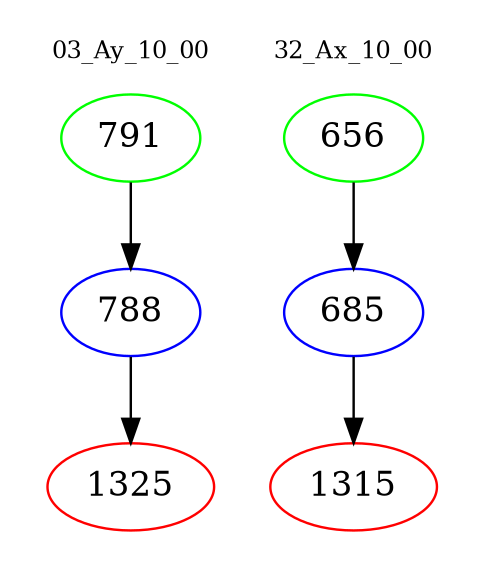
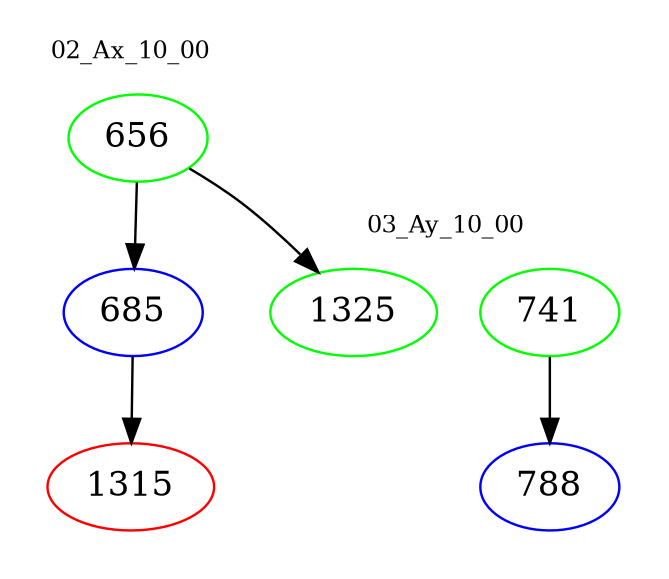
  digraph {
    node [color=green]
    edge [color=black]
-   n1 [label=791]
+   n1 [label=741]
    n2 [color=blue label=788]
-   n3 [color=red label=1325]
+   n3 [label=1325]
    n4 [label=656]
    n5 [color=blue label=685]
    n6 [color=red label=1315]
    subgraph cluster_1 {
      color=white
      fontsize=10
      label="03_Ay_10_00"
      n1
      n2
      n3
    }
    subgraph cluster_2 {
      color=white
      fontsize=10
-     label="32_Ax_10_00"
+     label="02_Ax_10_00"
      n4
      n5
      n6
    }
    n1 -> n2
-   n2 -> n3
+   n4 -> n3
    n4 -> n5
    n5 -> n6
  }
